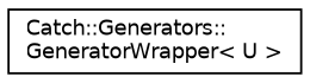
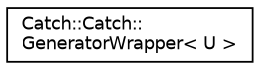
  digraph {
    rankdir=LR
-   n1 [color=black fillcolor=white fontname=Helvetica fontsize=10 height=0.2 label="Catch::Generators::\lGeneratorWrapper\< U \>" shape=record style=filled width=0.4]
+   n1 [color=black fillcolor=white fontname=Helvetica fontsize=10 height=0.2 label="Catch::Catch::\lGeneratorWrapper\< U \>" shape=record style=filled width=0.4]
  }
